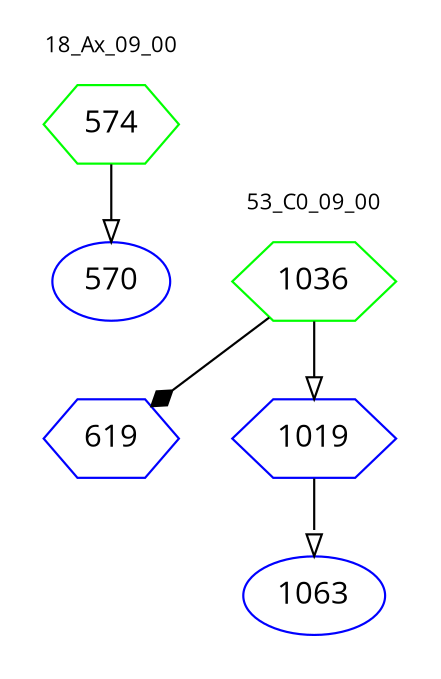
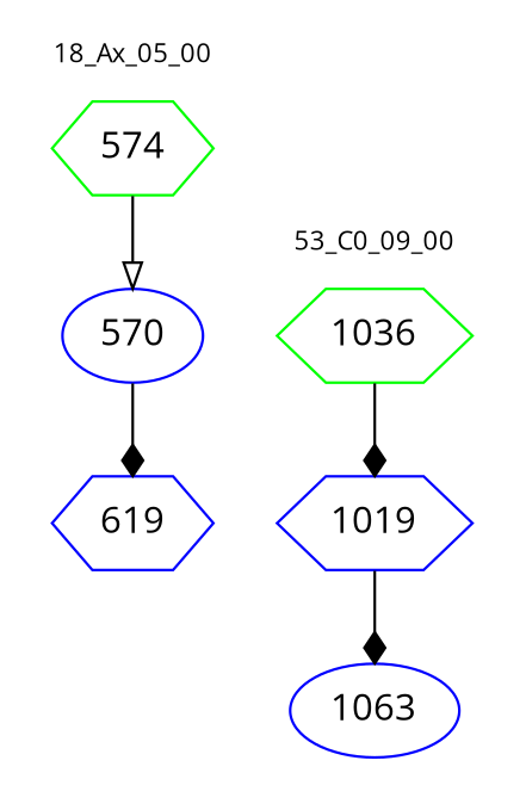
  digraph {
    fontname="Open Sans"
    node [color=blue fontname="Open Sans" shape=hexagon]
    edge [arrowhead=onormal color=black fontname="Open Sans"]
    n1 [color=green label=574]
    n2 [label=570 shape=ellipse]
    n3 [label=619]
    n4 [color=green label=1036]
    n5 [label=1019]
    n6 [label=1063 shape=ellipse]
    subgraph cluster_1 {
      color=white
      fontsize=10
-     label="18_Ax_09_00"
+     label="18_Ax_05_00"
      n1
      n2
      n3
    }
    subgraph cluster_2 {
      color=white
      fontsize=10
      label="53_C0_09_00"
      n4
      n5
      n6
    }
    n1 -> n2
-   n4 -> n3 [arrowhead=diamond]
-   n4 -> n5
-   n5 -> n6
+   n2 -> n3 [arrowhead=diamond]
+   n4 -> n5 [arrowhead=diamond]
+   n5 -> n6 [arrowhead=diamond]
  }
